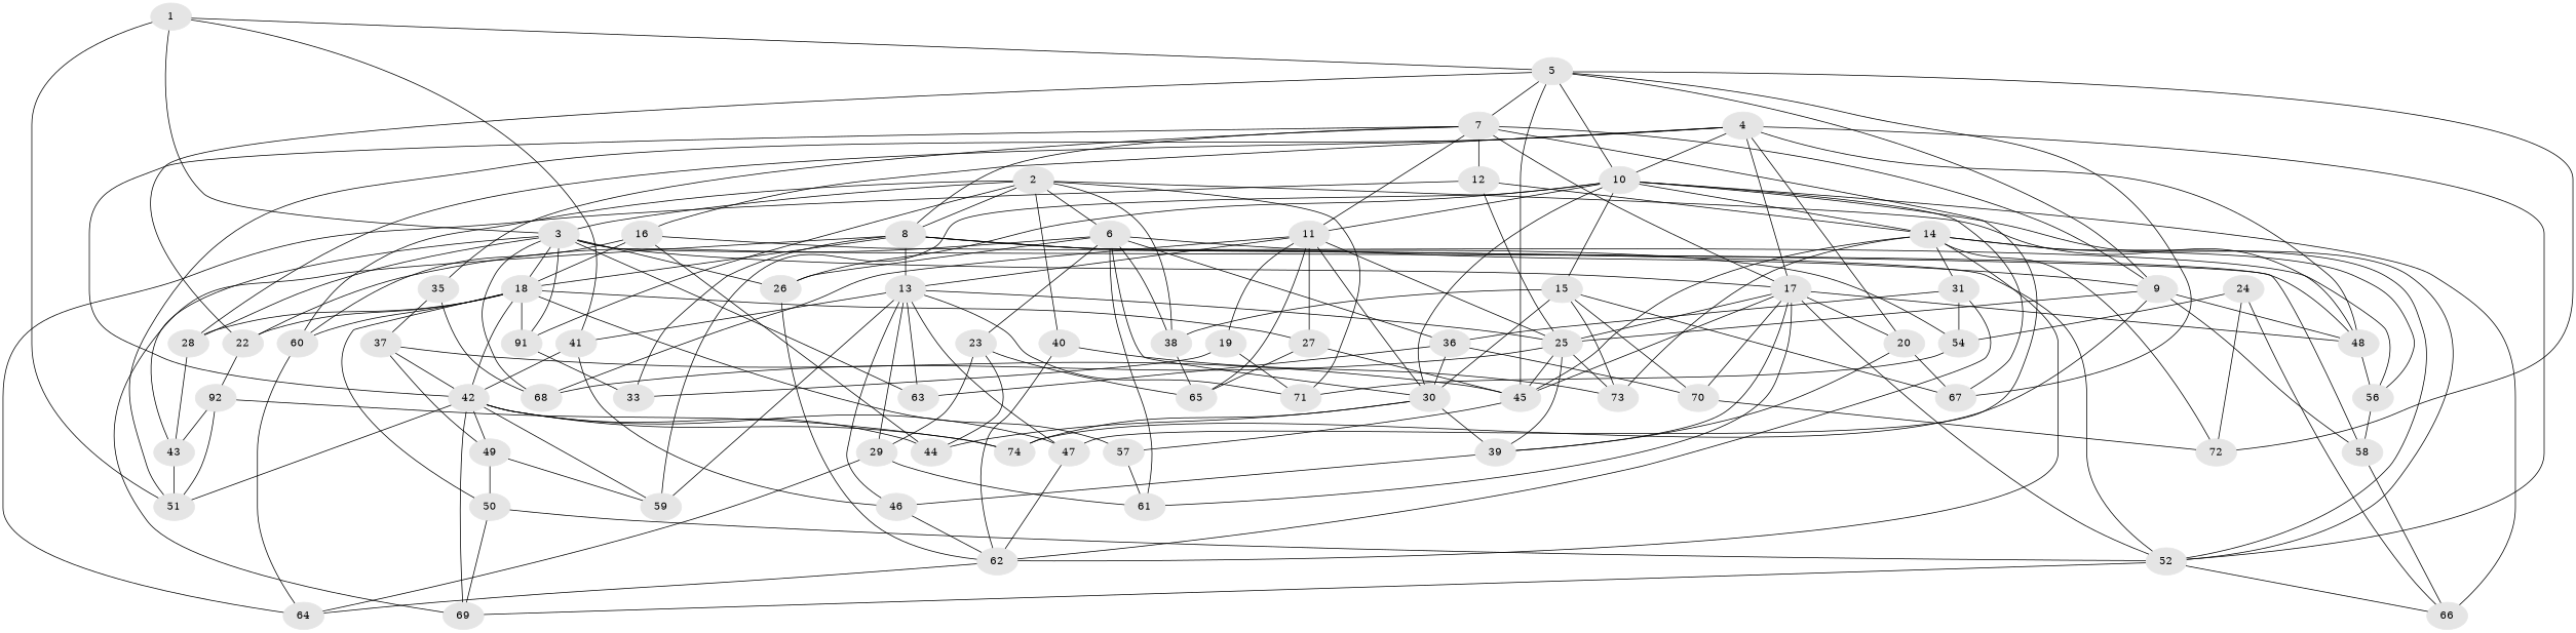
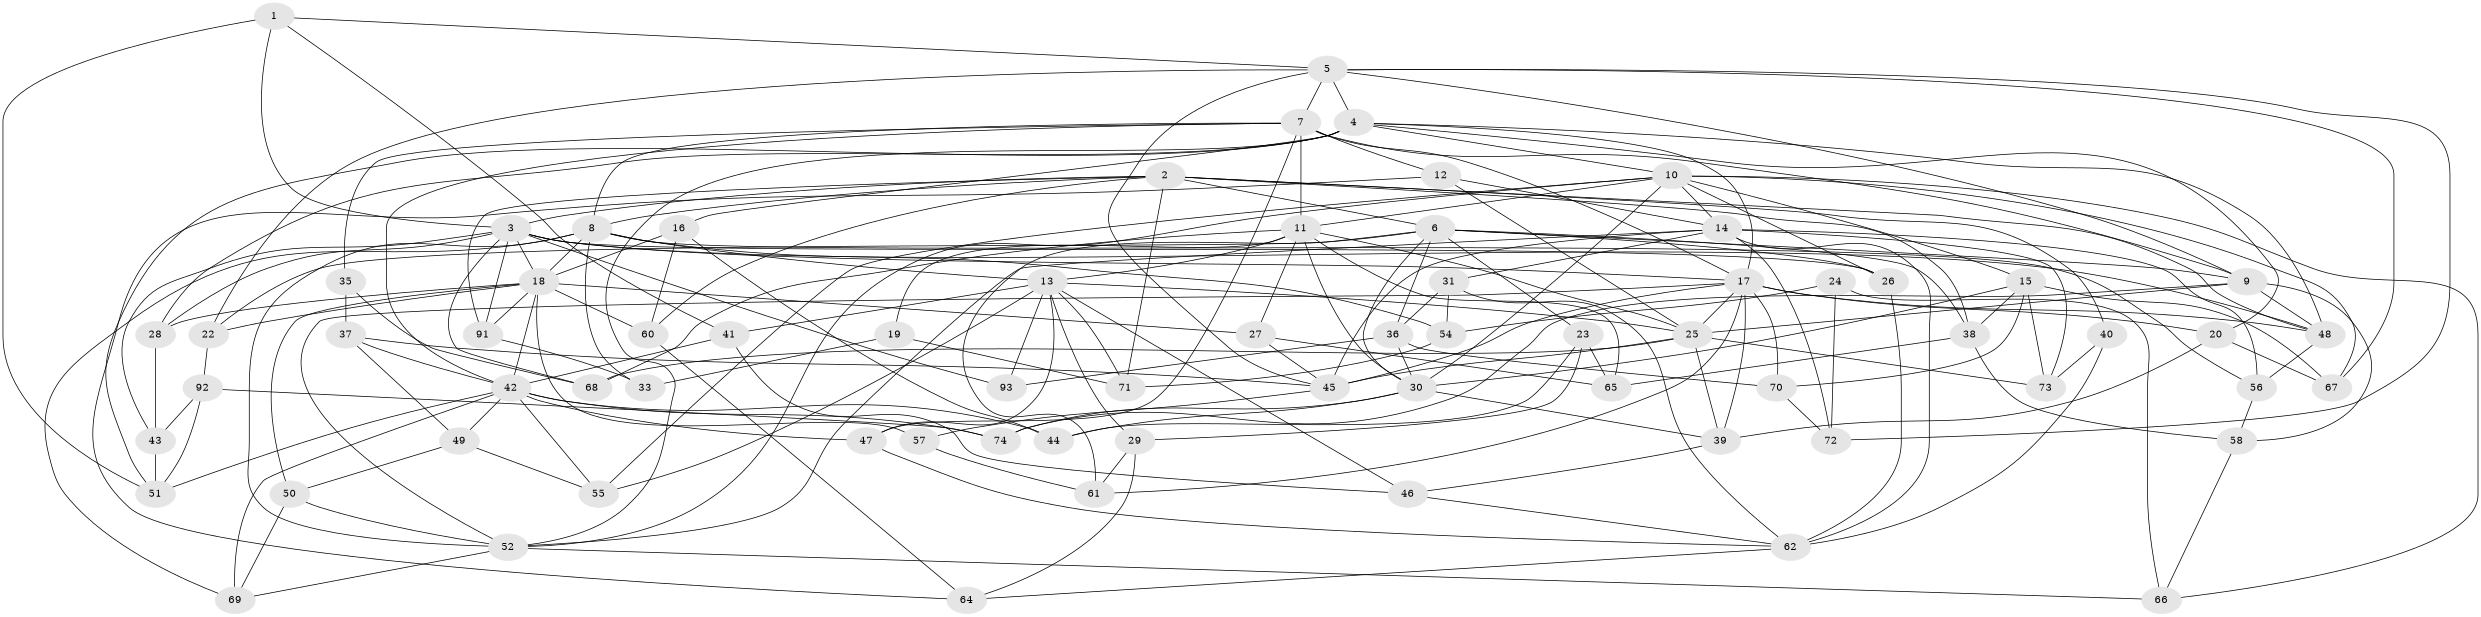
  graph {
    node [color=gray90 style=filled]
    edge [weight=1.0]
    1
    3
    5
    41
    51
    n6 [label=91]
    48
    17
    18
    26
    28
    43
-   63
+   63 [label=93]
    68
    10
    7
    9
    22
    45
    67
    72
    42
    46
    2
    6
    8
    38
    40
    60
    71
    23
    30
    36
    61
    52
    13
    33
    54
    56
    69
    58
    65
    62
    73
    64
    20
    25
    70
    39
    27
    50
    57
    4
    16
    11
    14
    15
-   59
+   59 [label=55]
    66
    44
    12
    35
    47
    74
    n65 [label=92]
    29
    19
    37
    49
    31
    24
    1 -- 3
    1 -- 5
    1 -- 41
    1 -- 51
    3 -- n6
    3 -- 48
    3 -- 17
    3 -- 18
    3 -- 26
    3 -- 28
    3 -- 43
    3 -- 63
    3 -- 68
-   5 -- 10
+   5 -- 4
    5 -- 7
    5 -- 9
    5 -- 22
    5 -- 45
    5 -- 67
    5 -- 72
    41 -- 42
    41 -- 46
    n6 -- 33
    48 -- 56
    17 -- 48 [weight=2.0]
    17 -- 45
    17 -- 61
    17 -- 52
    17 -- 20
    17 -- 25
    17 -- 70
    17 -- 39
    18 -- n6
    18 -- 28
    18 -- 22
    18 -- 42 [weight=2.0]
    18 -- 60
    18 -- 27
    18 -- 50
    18 -- 57
    26 -- 62
    28 -- 43
    43 -- 51
    10 -- 26
    10 -- 67
    10 -- 30
    10 -- 52
    10 -- 11
    10 -- 14
    10 -- 15
    10 -- 59
    10 -- 66
    7 -- 17
    7 -- 9 [weight=2.0]
    7 -- 42
    7 -- 8
    7 -- 11
    7 -- 12
    7 -- 35
    7 -- 47
    9 -- 48 [weight=2.0]
    9 -- 58
    9 -- 25
    9 -- 74
    22 -- n65
    45 -- 57
    42 -- 51
    42 -- 69
    42 -- 59
    42 -- 44
    42 -- 47
    42 -- 74
    42 -- 49
    46 -- 62
    2 -- 3 [weight=2.0]
    2 -- n6
    2 -- 48
    2 -- 6
    2 -- 8 [weight=2.0]
    2 -- 38 [weight=2.0]
    2 -- 40
    2 -- 60
    2 -- 71
    6 -- 26
    6 -- 9
    6 -- 22
    6 -- 38 [weight=2.0]
    6 -- 23
    6 -- 30
    6 -- 36
    6 -- 61
    8 -- 18
    8 -- 52
    8 -- 13
    8 -- 33
    8 -- 54
    8 -- 56
    8 -- 69
-   16 -- 58
+   38 -- 58
    38 -- 65
    40 -- 62
    40 -- 73
    60 -- 64
    23 -- 65
    23 -- 44
    23 -- 29
    30 -- 39 [weight=2.0]
    30 -- 44
    30 -- 74
    36 -- 63
    36 -- 30
    36 -- 70
    52 -- 69
    52 -- 66
    13 -- 41
    13 -- 63 [weight=2.0]
    13 -- 46
    13 -- 71
    13 -- 25
    13 -- 59
    13 -- 47
    13 -- 29
    54 -- 71
    56 -- 58
    58 -- 66
    62 -- 64
    20 -- 67
    20 -- 39
    25 -- 68
    25 -- 45 [weight=2.0]
    25 -- 73
    25 -- 39
    70 -- 72
    39 -- 46
    27 -- 45
    27 -- 65
    50 -- 52
    50 -- 69
    57 -- 61
    4 -- 51
    4 -- 48
    4 -- 17
    4 -- 28
    4 -- 10
    4 -- 52
    4 -- 20
    4 -- 16
    16 -- 18
    16 -- 60
    16 -- 44
    11 -- 68
    11 -- 30
    11 -- 13
    11 -- 65
    11 -- 25
    11 -- 27
    11 -- 19
    14 -- 45
    14 -- 72
    14 -- 52
    14 -- 56
    14 -- 62 [weight=2.0]
    14 -- 73
    14 -- 31
    15 -- 67
    15 -- 38 [weight=2.0]
    15 -- 30 [weight=2.0]
    15 -- 73
    15 -- 70
    12 -- 64
    12 -- 25
    12 -- 14
    35 -- 68
    35 -- 37
    47 -- 62
    n65 -- 51
    n65 -- 43
    n65 -- 74
    29 -- 61
    29 -- 64
    19 -- 71
    19 -- 33
    37 -- 45
    37 -- 42
    37 -- 49
    49 -- 50
    49 -- 59
    31 -- 36
    31 -- 54
    31 -- 62
    24 -- 72
    24 -- 54
    24 -- 66
  }
